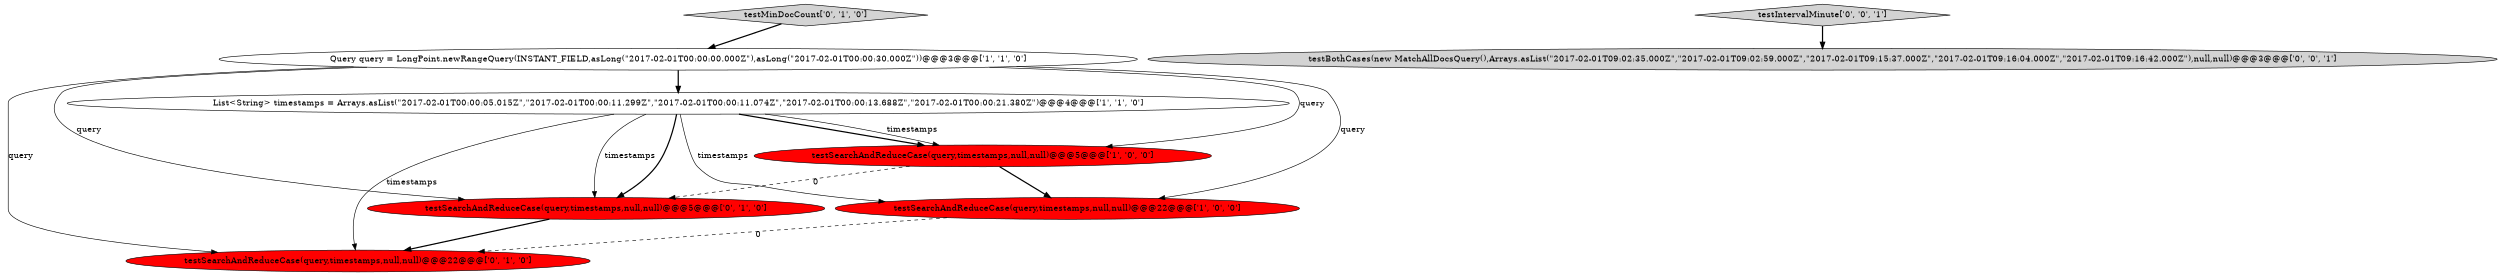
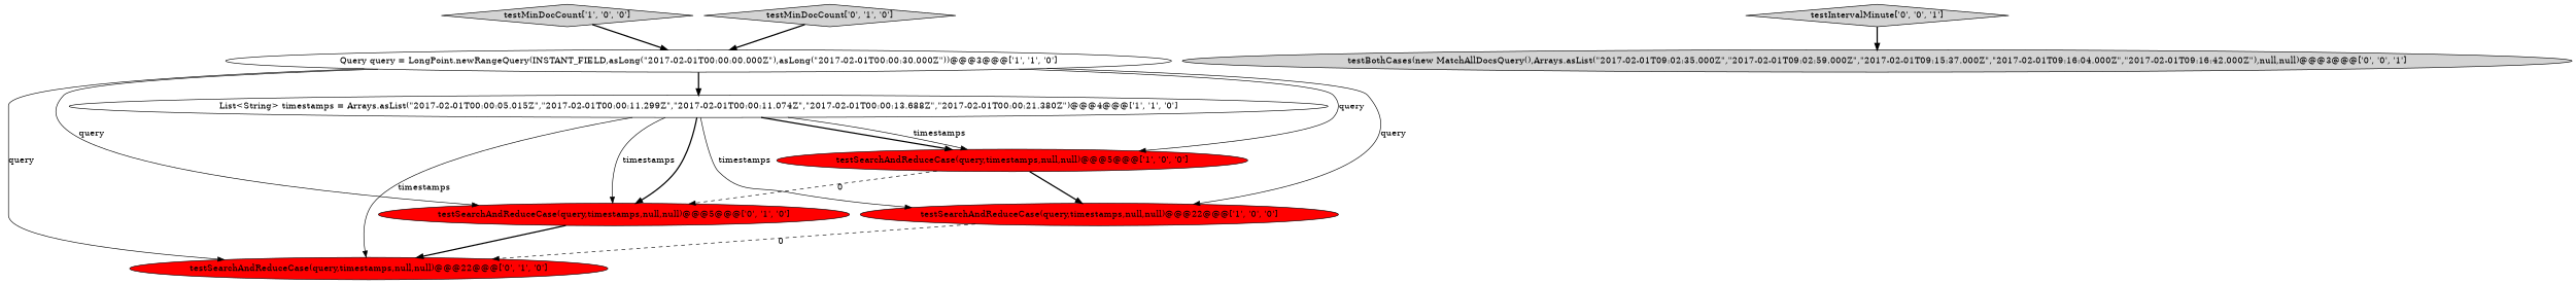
  digraph {
    node [fillcolor=lightgray shape=ellipse style=filled]
    edge [style=bold]
+   n1 [label="testMinDocCount['1', '0', '0']" shape=diamond]
    n2 [fillcolor=white label="Query query = LongPoint.newRangeQuery(INSTANT_FIELD,asLong(\"2017-02-01T00:00:00.000Z\"),asLong(\"2017-02-01T00:00:30.000Z\"))@@@3@@@['1', '1', '0']"]
    n3 [fillcolor=red label="testSearchAndReduceCase(query,timestamps,null,null)@@@22@@@['0', '1', '0']"]
    n4 [fillcolor=white label="List<String> timestamps = Arrays.asList(\"2017-02-01T00:00:05.015Z\",\"2017-02-01T00:00:11.299Z\",\"2017-02-01T00:00:11.074Z\",\"2017-02-01T00:00:13.688Z\",\"2017-02-01T00:00:21.380Z\")@@@4@@@['1', '1', '0']"]
    n5 [fillcolor=red label="testSearchAndReduceCase(query,timestamps,null,null)@@@5@@@['1', '0', '0']"]
    n6 [fillcolor=red label="testSearchAndReduceCase(query,timestamps,null,null)@@@5@@@['0', '1', '0']"]
    n7 [fillcolor=red label="testSearchAndReduceCase(query,timestamps,null,null)@@@22@@@['1', '0', '0']"]
    n8 [label="testBothCases(new MatchAllDocsQuery(),Arrays.asList(\"2017-02-01T09:02:35.000Z\",\"2017-02-01T09:02:59.000Z\",\"2017-02-01T09:15:37.000Z\",\"2017-02-01T09:16:04.000Z\",\"2017-02-01T09:16:42.000Z\"),null,null)@@@3@@@['0', '0', '1']"]
    n9 [label="testIntervalMinute['0', '0', '1']" shape=diamond]
    n10 [label="testMinDocCount['0', '1', '0']" shape=diamond]
+   n1 -> n2
    n2 -> n3 [label=query style=solid]
    n2 -> n4
    n2 -> n5 [label=query style=solid]
    n2 -> n6 [label=query style=solid]
    n2 -> n7 [label=query style=solid]
    n4 -> n3 [label=timestamps style=solid]
    n4 -> n5
    n4 -> n5 [label=timestamps style=solid]
    n4 -> n6 [label=timestamps style=solid]
    n4 -> n6
    n4 -> n7 [label=timestamps style=solid]
    n5 -> n6 [label=0 style=dashed]
    n5 -> n7
    n6 -> n3
    n7 -> n3 [label=0 style=dashed]
    n9 -> n8
    n10 -> n2
  }
